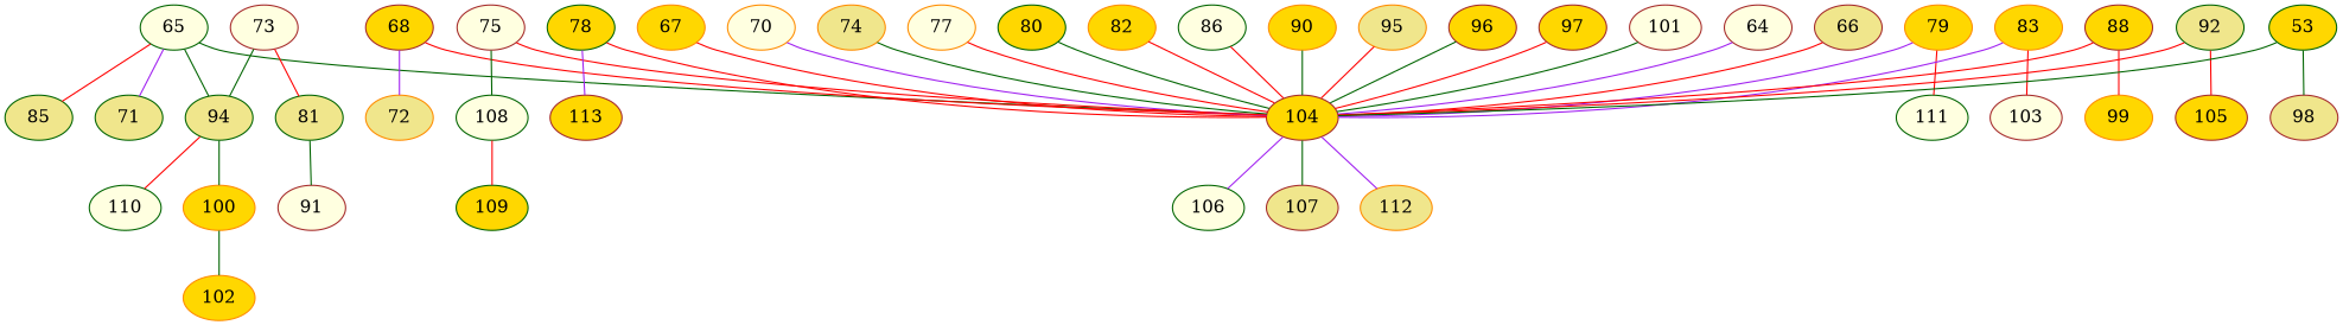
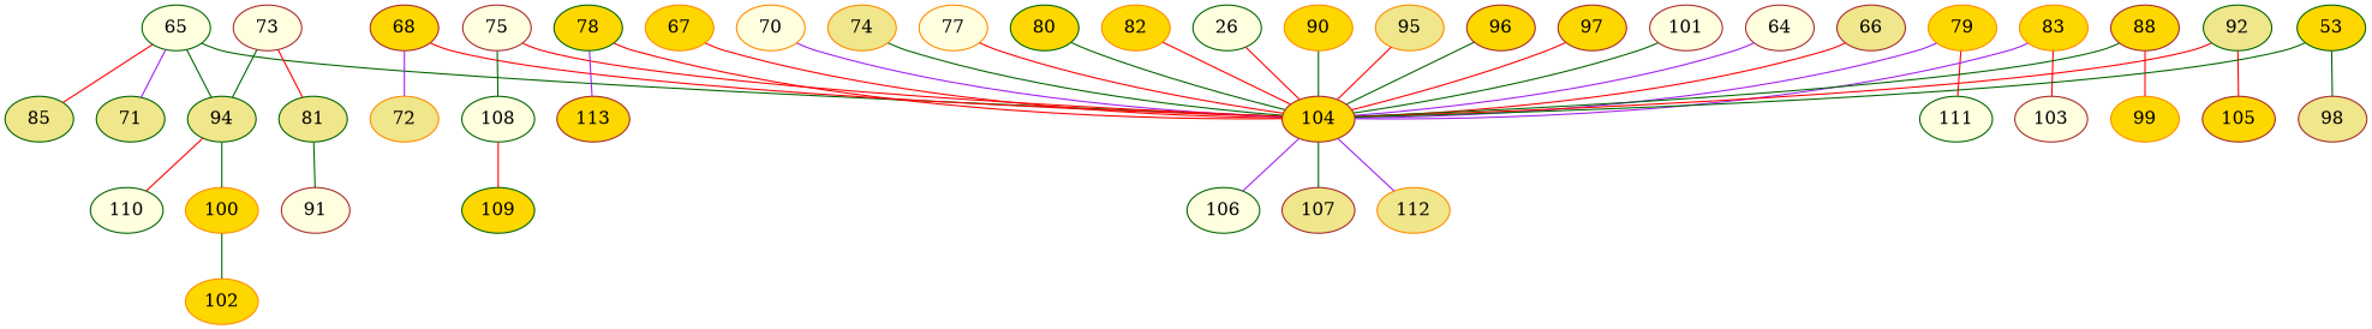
  graph {
    node [color=brown fillcolor=gold style=filled]
    edge [color=red]
    104 [super="+48+89+49+53+54+56+57+55+58+60+61+84+69+62+63"]
    106 [color=darkgreen fillcolor=lightyellow]
    107 [fillcolor=khaki]
    112 [color=darkorange fillcolor=khaki]
    64 [fillcolor=lightyellow]
    65 [color=darkgreen fillcolor=lightyellow super="+30+52"]
    71 [color=darkgreen fillcolor=khaki]
    85 [color=darkgreen fillcolor=khaki]
    94 [color=darkgreen fillcolor=khaki super="+43"]
    100 [color=darkorange]
    110 [color=darkgreen fillcolor=lightyellow]
    66 [fillcolor=khaki]
    67 [color=darkorange]
    68
    72 [color=darkorange fillcolor=khaki]
    70 [color=darkorange fillcolor=lightyellow]
    73 [fillcolor=lightyellow]
    81 [color=darkgreen fillcolor=khaki]
    91 [fillcolor=lightyellow]
    74 [color=darkorange fillcolor=khaki]
    75 [fillcolor=lightyellow]
    108 [color=darkgreen fillcolor=lightyellow]
    77 [color=darkorange fillcolor=lightyellow]
    78 [color=darkgreen]
    113
    79 [color=darkorange]
    111 [color=darkgreen fillcolor=lightyellow]
    80 [color=darkgreen]
    82 [color=darkorange]
    83 [color=darkorange]
    103 [fillcolor=lightyellow]
-   86 [color=darkgreen fillcolor=lightyellow]
+   86 [color=darkgreen fillcolor=lightyellow label=26]
    88
    99 [color=darkorange]
    90 [color=darkorange]
    92 [color=darkgreen fillcolor=khaki]
    105
    n38 [color=darkgreen label=53]
    98 [fillcolor=khaki]
    102 [color=darkorange]
    95 [color=darkorange fillcolor=khaki]
    96
    97
    101 [fillcolor=lightyellow]
    109 [color=darkgreen]
    104 -- 106 [color=purple]
    104 -- 107 [color=darkgreen]
    104 -- 112 [color=purple]
    64 -- 104 [color=purple]
    65 -- 104 [color=darkgreen]
    65 -- 71 [color=purple]
    65 -- 85
    65 -- 94 [color=darkgreen]
    94 -- 100 [color=darkgreen]
    94 -- 110
    100 -- 102 [color=darkgreen]
    66 -- 104
    67 -- 104
    68 -- 104
    68 -- 72 [color=purple]
    70 -- 104 [color=purple]
    73 -- 94 [color=darkgreen]
    73 -- 81
    81 -- 91 [color=darkgreen]
    74 -- 104 [color=darkgreen]
    75 -- 104
    75 -- 108 [color=darkgreen]
    108 -- 109
    77 -- 104
    78 -- 104
    78 -- 113 [color=purple]
    79 -- 104 [color=purple]
    79 -- 111
    80 -- 104 [color=darkgreen]
    82 -- 104
    83 -- 104 [color=purple]
    83 -- 103
    86 -- 104
-   88 -- 104
+   88 -- 104 [color=darkgreen]
    88 -- 99
    90 -- 104 [color=darkgreen]
    92 -- 104
    92 -- 105
    n38 -- 104 [color=darkgreen]
    n38 -- 98 [color=darkgreen]
    95 -- 104
    96 -- 104 [color=darkgreen]
    97 -- 104
    101 -- 104 [color=darkgreen]
  }
